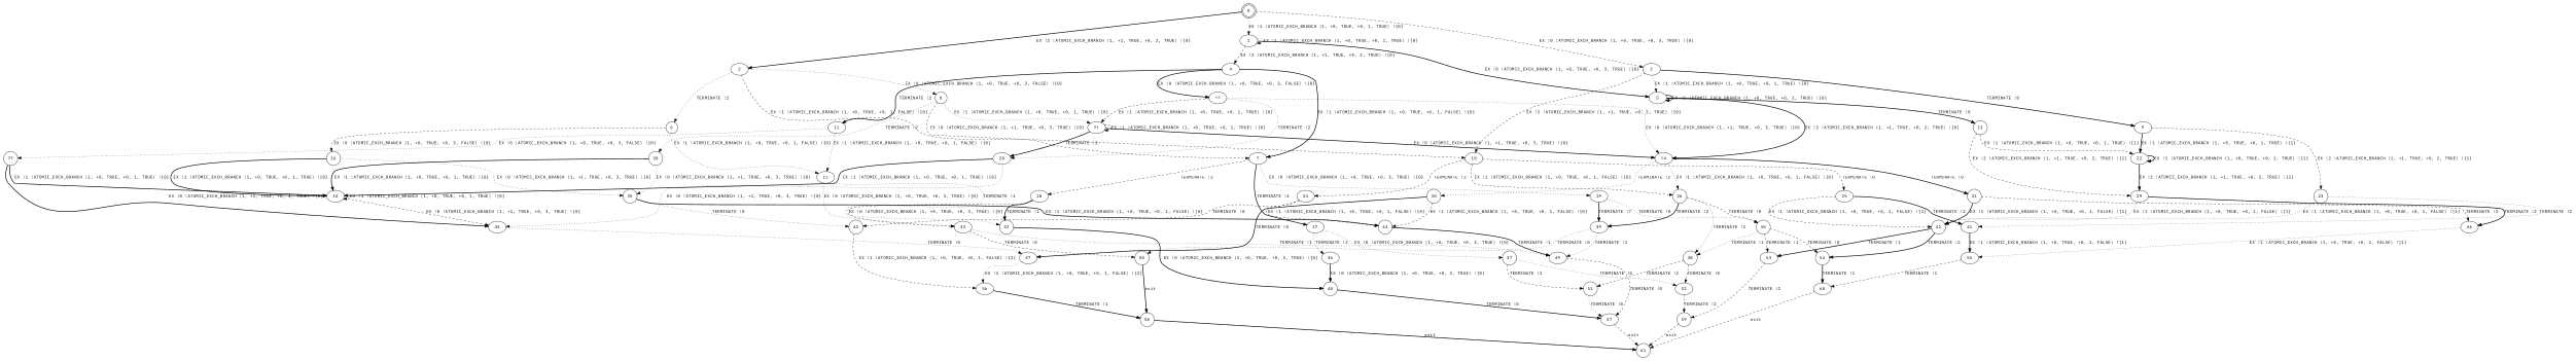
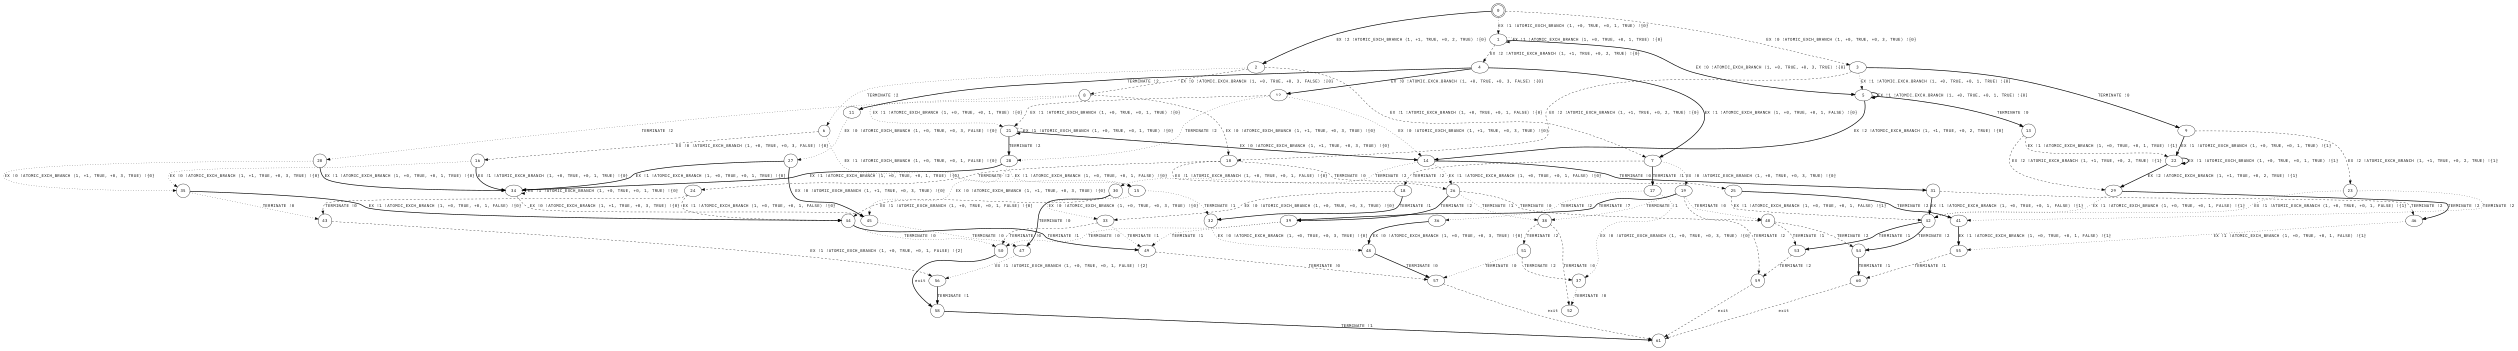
  digraph {
    fontname="IBM Plex Mono"
    node [fontname="IBM Plex Mono" shape=ellipse]
    edge [fontname="IBM Plex Mono" style=bold]
    0 [peripheries=2 shape=circle]
    1
    2
    3
    4
    5
    6 [shape=circle]
    7
    8 [shape=circle]
    9
    10
    11
    12
    13 [shape=circle]
    14
    15
    16 [shape=circle]
    17
    18
    19
    20 [shape=circle]
    21
    22
    23 [shape=circle]
    24
    25
    26 [shape=circle]
    27 [shape=circle]
    28
    29
    30 [shape=circle]
    31 [shape=circle]
    32 [shape=circle]
    33
    34
    35 [shape=circle]
    36
    37 [shape=circle]
    38 [shape=circle]
    39
    40 [shape=circle]
    41
    42 [shape=circle]
    43 [shape=circle]
    44 [shape=circle]
    45
    46
    47
    48 [shape=circle]
    49
    50 [shape=circle]
    51 [shape=circle]
    52
    53
    54 [shape=circle]
    55
    56
    57
    58 [shape=circle]
    59 [shape=circle]
    60
    61 [shape=circle]
    0 -> 1 [label="EX !1 !ATOMIC_EXCH_BRANCH (1, +0, TRUE, +0, 1, TRUE) !{0}" style=dotted]
    0 -> 2 [label="EX !2 !ATOMIC_EXCH_BRANCH (1, +1, TRUE, +0, 2, TRUE) !{0}"]
    0 -> 3 [label="EX !0 !ATOMIC_EXCH_BRANCH (1, +0, TRUE, +0, 3, TRUE) !{0}" style=dashed]
    1 -> 1 [label="EX !1 !ATOMIC_EXCH_BRANCH (1, +0, TRUE, +0, 1, TRUE) !{0}" style=dotted]
    1 -> 4 [label="EX !2 !ATOMIC_EXCH_BRANCH (1, +1, TRUE, +0, 2, TRUE) !{0}" style=dashed]
    1 -> 5 [label="EX !0 !ATOMIC_EXCH_BRANCH (1, +0, TRUE, +0, 3, TRUE) !{0}"]
    2 -> 6 [label="TERMINATE !2" style=dotted]
    2 -> 7 [label="EX !1 !ATOMIC_EXCH_BRANCH (1, +0, TRUE, +0, 1, FALSE) !{0}" style=dashed]
-   2 -> 8 [label="EX !0 !ATOMIC_EXCH_BRANCH (1, +0, TRUE, +0, 3, FALSE) !{0}" style=dotted]
+   2 -> 8 [label="EX !0 !ATOMIC_EXCH_BRANCH (1, +0, TRUE, +0, 3, FALSE) !{0}" style=dashed]
    3 -> 5 [label="EX !1 !ATOMIC_EXCH_BRANCH (1, +0, TRUE, +0, 1, TRUE) !{0}" style=dotted]
    3 -> 9 [label="TERMINATE !0"]
    3 -> 10 [label="EX !2 !ATOMIC_EXCH_BRANCH (1, +1, TRUE, +0, 2, TRUE) !{0}" style=dashed]
    4 -> 7 [label="EX !1 !ATOMIC_EXCH_BRANCH (1, +0, TRUE, +0, 1, FALSE) !{0}"]
    4 -> 11 [label="TERMINATE !2"]
    4 -> 12 [label="EX !0 !ATOMIC_EXCH_BRANCH (1, +0, TRUE, +0, 3, FALSE) !{0}"]
    5 -> 5 [label="EX !1 !ATOMIC_EXCH_BRANCH (1, +0, TRUE, +0, 1, TRUE) !{0}"]
    5 -> 13 [label="TERMINATE !0"]
    5 -> 14 [label="EX !2 !ATOMIC_EXCH_BRANCH (1, +1, TRUE, +0, 2, TRUE) !{0}"]
    6 -> 15 [label="EX !1 !ATOMIC_EXCH_BRANCH (1, +0, TRUE, +0, 1, FALSE) !{0}" style=dotted]
    6 -> 16 [label="EX !0 !ATOMIC_EXCH_BRANCH (1, +0, TRUE, +0, 3, FALSE) !{0}" style=dashed]
-   7 -> 17 [label="TERMINATE !4"]
+   7 -> 17 [label="TERMINATE !1"]
    7 -> 18 [label="TERMINATE !2" style=dashed]
    7 -> 19 [label="EX !0 !ATOMIC_EXCH_BRANCH (1, +0, TRUE, +0, 3, TRUE) !{0}" style=dotted]
    8 -> 10 [label="EX !0 !ATOMIC_EXCH_BRANCH (1, +1, TRUE, +0, 3, TRUE) !{0}" style=dashed]
    8 -> 20 [label="TERMINATE !2" style=dotted]
    8 -> 21 [label="EX !1 !ATOMIC_EXCH_BRANCH (1, +0, TRUE, +0, 1, TRUE) !{0}" style=dotted]
    9 -> 22 [label="EX !1 !ATOMIC_EXCH_BRANCH (1, +0, TRUE, +0, 1, TRUE) !{1}"]
    9 -> 23 [label="EX !2 !ATOMIC_EXCH_BRANCH (1, +1, TRUE, +0, 2, TRUE) !{1}" style=dashed]
    10 -> 24 [label="TERMINATE !2" style=dashed]
    10 -> 25 [label="TERMINATE !0" style=dashed]
    10 -> 26 [label="EX !1 !ATOMIC_EXCH_BRANCH (1, +0, TRUE, +0, 1, FALSE) !{0}" style=dashed]
-   11 -> 15 [label="EX !1 !ATOMIC_EXCH_BRANCH (1, +0, TRUE, +0, 1, FALSE) !{0}" style=dotted]
+   28 -> 15 [label="EX !1 !ATOMIC_EXCH_BRANCH (1, +0, TRUE, +0, 1, FALSE) !{0}" style=dotted]
    11 -> 27 [label="EX !0 !ATOMIC_EXCH_BRANCH (1, +0, TRUE, +0, 3, FALSE) !{0}" style=dotted]
    12 -> 14 [label="EX !0 !ATOMIC_EXCH_BRANCH (1, +1, TRUE, +0, 3, TRUE) !{0}" style=dotted]
    12 -> 21 [label="EX !1 !ATOMIC_EXCH_BRANCH (1, +0, TRUE, +0, 1, TRUE) !{0}" style=dashed]
    12 -> 28 [label="TERMINATE !2" style=dotted]
    13 -> 22 [label="EX !1 !ATOMIC_EXCH_BRANCH (1, +0, TRUE, +0, 1, TRUE) !{1}" style=dashed]
    13 -> 29 [label="EX !2 !ATOMIC_EXCH_BRANCH (1, +1, TRUE, +0, 2, TRUE) !{1}" style=dashed]
    14 -> 26 [label="EX !1 !ATOMIC_EXCH_BRANCH (1, +0, TRUE, +0, 1, FALSE) !{0}" style=dotted]
    14 -> 30 [label="TERMINATE !2" style=dotted]
    14 -> 31 [label="TERMINATE !0"]
    15 -> 32 [label="TERMINATE !1" style=dotted]
    15 -> 33 [label="EX !0 !ATOMIC_EXCH_BRANCH (1, +0, TRUE, +0, 3, TRUE) !{0}" style=dotted]
    16 -> 34 [label="EX !1 !ATOMIC_EXCH_BRANCH (1, +0, TRUE, +0, 1, TRUE) !{0}"]
    16 -> 35 [label="EX !0 !ATOMIC_EXCH_BRANCH (1, +1, TRUE, +0, 3, TRUE) !{0}" style=dotted]
    17 -> 36 [label="TERMINATE !2" style=dotted]
    17 -> 37 [label="EX !0 !ATOMIC_EXCH_BRANCH (1, +0, TRUE, +0, 3, TRUE) !{0}" style=dotted]
    18 -> 32 [label="TERMINATE !1"]
    18 -> 33 [label="EX !0 !ATOMIC_EXCH_BRANCH (1, +0, TRUE, +0, 3, TRUE) !{0}" style=dashed]
-   40 -> 38 [label="TERMINATE !1" style=dotted]
+   19 -> 38 [label="TERMINATE !1" style=dotted]
    19 -> 39 [label="TERMINATE !7"]
    19 -> 40 [label="TERMINATE !0" style=dotted]
    20 -> 34 [label="EX !1 !ATOMIC_EXCH_BRANCH (1, +0, TRUE, +0, 1, TRUE) !{0}"]
    20 -> 35 [label="EX !0 !ATOMIC_EXCH_BRANCH (1, +1, TRUE, +0, 3, TRUE) !{0}" style=dotted]
    21 -> 14 [label="EX !0 !ATOMIC_EXCH_BRANCH (1, +1, TRUE, +0, 3, TRUE) !{0}"]
    21 -> 21 [label="EX !1 !ATOMIC_EXCH_BRANCH (1, +0, TRUE, +0, 1, TRUE) !{0}" style=dashed]
    21 -> 28 [label="TERMINATE !2"]
    22 -> 22 [label="EX !1 !ATOMIC_EXCH_BRANCH (1, +0, TRUE, +0, 1, TRUE) !{1}"]
    22 -> 29 [label="EX !2 !ATOMIC_EXCH_BRANCH (1, +1, TRUE, +0, 2, TRUE) !{1}"]
    23 -> 41 [label="TERMINATE !2" style=dotted]
    23 -> 42 [label="EX !1 !ATOMIC_EXCH_BRANCH (1, +0, TRUE, +0, 1, FALSE) !{1}" style=dotted]
    24 -> 43 [label="TERMINATE !0" style=dashed]
    24 -> 44 [label="EX !1 !ATOMIC_EXCH_BRANCH (1, +0, TRUE, +0, 1, FALSE) !{0}" style=dashed]
    25 -> 41 [label="TERMINATE !2"]
    25 -> 42 [label="EX !1 !ATOMIC_EXCH_BRANCH (1, +0, TRUE, +0, 1, FALSE) !{1}" style=dashed]
    26 -> 38 [label="TERMINATE !1" style=dotted]
    26 -> 39 [label="TERMINATE !2"]
    26 -> 40 [label="TERMINATE !0" style=dashed]
    27 -> 34 [label="EX !1 !ATOMIC_EXCH_BRANCH (1, +0, TRUE, +0, 1, TRUE) !{0}"]
    27 -> 45 [label="EX !0 !ATOMIC_EXCH_BRANCH (1, +1, TRUE, +0, 3, TRUE) !{0}"]
    28 -> 34 [label="EX !1 !ATOMIC_EXCH_BRANCH (1, +0, TRUE, +0, 1, TRUE) !{0}"]
    28 -> 45 [label="EX !0 !ATOMIC_EXCH_BRANCH (1, +1, TRUE, +0, 3, TRUE) !{0}" style=dotted]
    29 -> 42 [label="EX !1 !ATOMIC_EXCH_BRANCH (1, +0, TRUE, +0, 1, FALSE) !{1}" style=dotted]
    29 -> 46 [label="TERMINATE !2"]
    30 -> 44 [label="EX !1 !ATOMIC_EXCH_BRANCH (1, +0, TRUE, +0, 1, FALSE) !{0}" style=dashed]
    30 -> 47 [label="TERMINATE !0"]
    31 -> 42 [label="EX !1 !ATOMIC_EXCH_BRANCH (1, +0, TRUE, +0, 1, FALSE) !{1}"]
    31 -> 46 [label="TERMINATE !2" style=dashed]
-   32 -> 48 [label="EX !0 !ATOMIC_EXCH_BRANCH (1, +0, TRUE, +0, 3, TRUE) !{0}"]
+   32 -> 48 [label="EX !0 !ATOMIC_EXCH_BRANCH (1, +0, TRUE, +0, 3, TRUE) !{0}" style=dotted]
    33 -> 49 [label="TERMINATE !1" style=dotted]
    33 -> 50 [label="TERMINATE !0" style=dashed]
    34 -> 34 [label="EX !1 !ATOMIC_EXCH_BRANCH (1, +0, TRUE, +0, 1, TRUE) !{0}" style=dotted]
    34 -> 45 [label="EX !0 !ATOMIC_EXCH_BRANCH (1, +1, TRUE, +0, 3, TRUE) !{0}" style=dashed]
    35 -> 43 [label="TERMINATE !0" style=dotted]
    35 -> 44 [label="EX !1 !ATOMIC_EXCH_BRANCH (1, +0, TRUE, +0, 1, FALSE) !{0}"]
    36 -> 48 [label="EX !0 !ATOMIC_EXCH_BRANCH (1, +0, TRUE, +0, 3, TRUE) !{0}"]
-   37 -> 51 [label="TERMINATE !2" style=dashed]
+   51 -> 37 [label="TERMINATE !2" style=dashed]
    37 -> 52 [label="TERMINATE !0" style=dotted]
    38 -> 51 [label="TERMINATE !2" style=dashed]
    38 -> 52 [label="TERMINATE !0" style=dashed]
    39 -> 49 [label="TERMINATE !1" style=dotted]
    39 -> 50 [label="TERMINATE !0" style=dotted]
    40 -> 53 [label="TERMINATE !1" style=dashed]
-   40 -> 54 [label="TERMINATE !0" style=dashed]
+   40 -> 54 [label="TERMINATE !2" style=dashed]
    41 -> 55 [label="EX !1 !ATOMIC_EXCH_BRANCH (1, +0, TRUE, +0, 1, FALSE) !{1}"]
    42 -> 53 [label="TERMINATE !1"]
    42 -> 54 [label="TERMINATE !2"]
    43 -> 56 [label="EX !1 !ATOMIC_EXCH_BRANCH (1, +0, TRUE, +0, 1, FALSE) !{2}" style=dashed]
    44 -> 49 [label="TERMINATE !1"]
+   44 -> 50 [label="TERMINATE !0" style=dotted]
    45 -> 47 [label="TERMINATE !0" style=dotted]
    46 -> 55 [label="EX !1 !ATOMIC_EXCH_BRANCH (1, +0, TRUE, +0, 1, FALSE) !{1}" style=dotted]
    47 -> 56 [label="EX !1 !ATOMIC_EXCH_BRANCH (1, +0, TRUE, +0, 1, FALSE) !{2}" style=dotted]
    48 -> 57 [label="TERMINATE !0"]
    49 -> 57 [label="TERMINATE !0" style=dashed]
    50 -> 58 [label=exit]
    51 -> 57 [label="TERMINATE !0" style=dotted]
-   52 -> 59 [label="TERMINATE !2" style=dashed]
+   19 -> 59 [label="TERMINATE !2" style=dashed]
    53 -> 59 [label="TERMINATE !2" style=dashed]
    54 -> 60 [label="TERMINATE !1"]
    55 -> 60 [label="TERMINATE !1" style=dashed]
    56 -> 58 [label="TERMINATE !1"]
    57 -> 61 [label=exit style=dashed]
-   58 -> 61 [label=exit]
+   58 -> 61 [label="TERMINATE !1"]
    59 -> 61 [label=exit style=dashed]
    60 -> 61 [label=exit style=dashed]
  }
